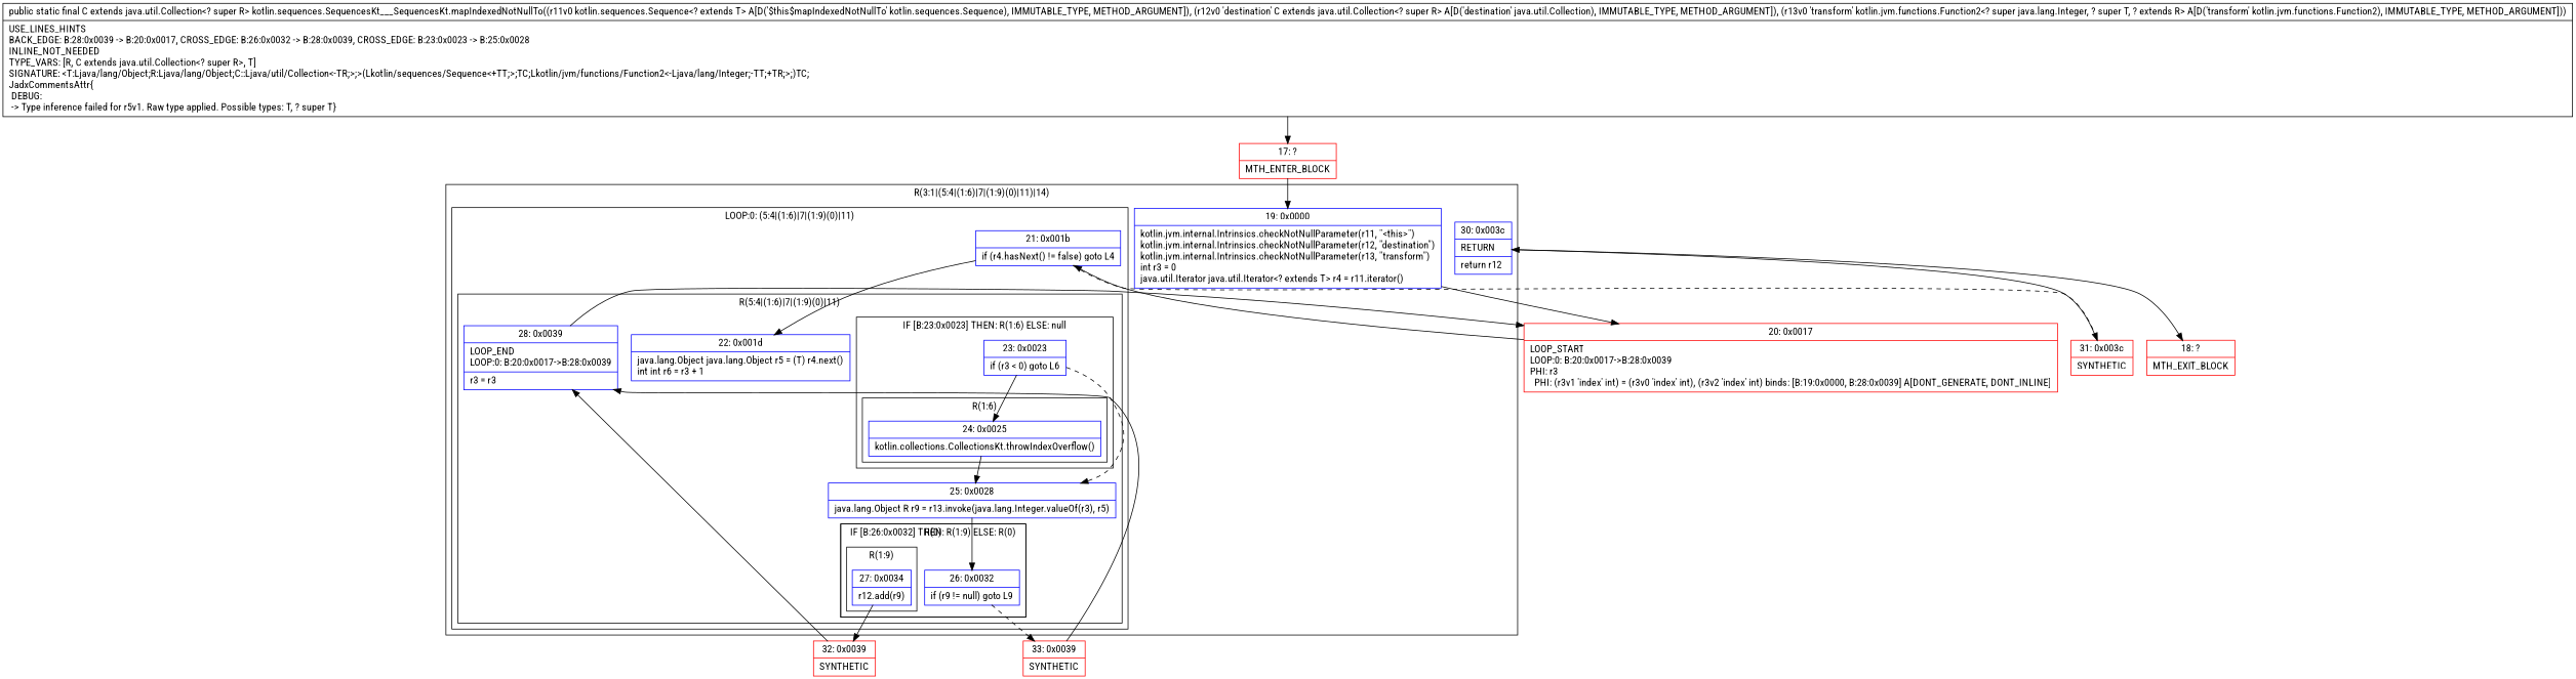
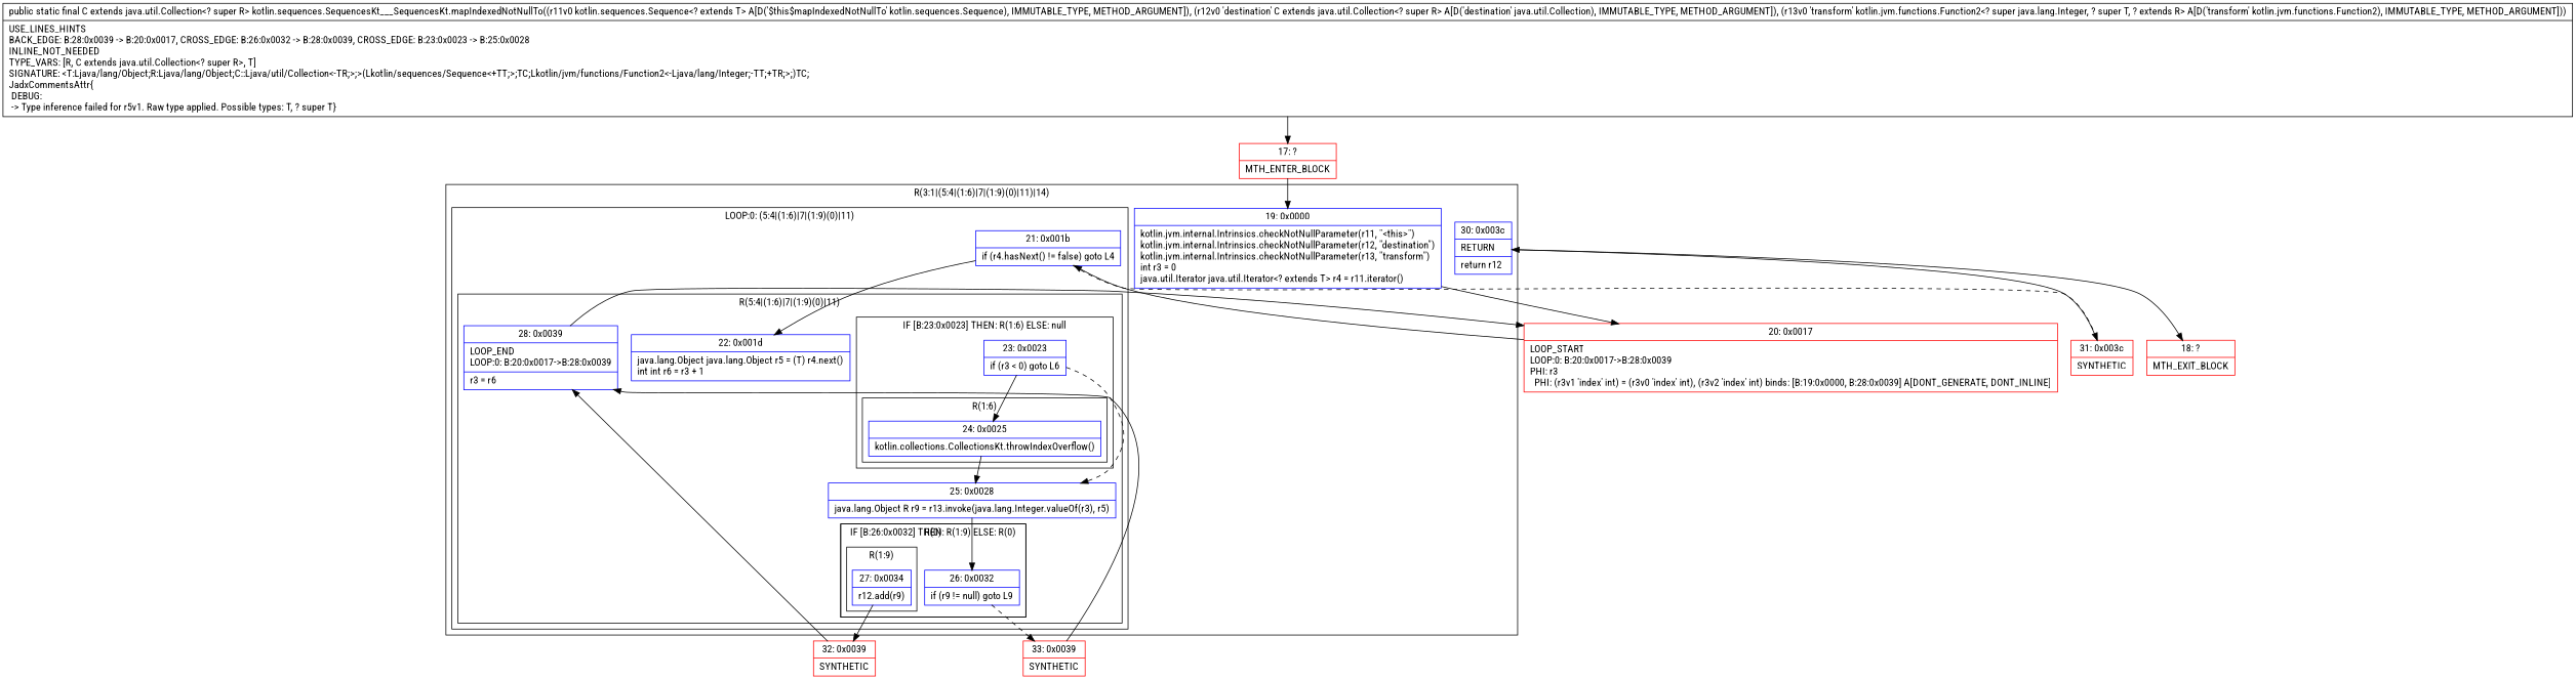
  digraph {
    fontname="Roboto Condensed"
    node [color=blue fontname="Roboto Condensed" shape=record]
    edge [fontname="Roboto Condensed"]
    n1 [label="{24\:\ 0x0025|kotlin.collections.CollectionsKt.throwIndexOverflow()\l}"]
    n2 [label="{23\:\ 0x0023|if (r3 \< 0) goto L6\l}"]
    n3 [label="{27\:\ 0x0034|r12.add(r9)\l}"]
    n4 [label="{26\:\ 0x0032|if (r9 != null) goto L9\l}"]
    n5 [label="{22\:\ 0x001d|java.lang.Object java.lang.Object r5 = (T) r4.next()\lint int r6 = r3 + 1\l}"]
    n6 [label="{25\:\ 0x0028|java.lang.Object R r9 = r13.invoke(java.lang.Integer.valueOf(r3), r5)\l}"]
-   n7 [label="{28\:\ 0x0039|LOOP_END\lLOOP:0: B:20:0x0017\-\>B:28:0x0039\l|r3 = r3\l}"]
+   n7 [label="{28\:\ 0x0039|LOOP_END\lLOOP:0: B:20:0x0017\-\>B:28:0x0039\l|r3 = r6\l}"]
    n8 [label="{21\:\ 0x001b|if (r4.hasNext() != false) goto L4\l}"]
    n9 [label="{19\:\ 0x0000|kotlin.jvm.internal.Intrinsics.checkNotNullParameter(r11, \"\<this\>\")\lkotlin.jvm.internal.Intrinsics.checkNotNullParameter(r12, \"destination\")\lkotlin.jvm.internal.Intrinsics.checkNotNullParameter(r13, \"transform\")\lint r3 = 0\ljava.util.Iterator java.util.Iterator\<? extends T\> r4 = r11.iterator()\l}"]
    n10 [label="{30\:\ 0x003c|RETURN\l|return r12\l}"]
    n11 [color=red label="{32\:\ 0x0039|SYNTHETIC\l}"]
    n12 [color=red label="{33\:\ 0x0039|SYNTHETIC\l}"]
    n13 [color=red label="{20\:\ 0x0017|LOOP_START\lLOOP:0: B:20:0x0017\-\>B:28:0x0039\lPHI: r3 \l  PHI: (r3v1 'index' int) = (r3v0 'index' int), (r3v2 'index' int) binds: [B:19:0x0000, B:28:0x0039] A[DONT_GENERATE, DONT_INLINE]\l}"]
    n14 [color=red label="{31\:\ 0x003c|SYNTHETIC\l}"]
    n15 [color=red label="{18\:\ ?|MTH_EXIT_BLOCK\l}"]
    n16 [color=red label="{17\:\ ?|MTH_ENTER_BLOCK\l}"]
    n17 [label="{public static final C extends java.util.Collection\<? super R\> kotlin.sequences.SequencesKt___SequencesKt.mapIndexedNotNullTo((r11v0 kotlin.sequences.Sequence\<? extends T\> A[D('$this$mapIndexedNotNullTo' kotlin.sequences.Sequence), IMMUTABLE_TYPE, METHOD_ARGUMENT]), (r12v0 'destination' C extends java.util.Collection\<? super R\> A[D('destination' java.util.Collection), IMMUTABLE_TYPE, METHOD_ARGUMENT]), (r13v0 'transform' kotlin.jvm.functions.Function2\<? super java.lang.Integer, ? super T, ? extends R\> A[D('transform' kotlin.jvm.functions.Function2), IMMUTABLE_TYPE, METHOD_ARGUMENT]))  | USE_LINES_HINTS\lBACK_EDGE: B:28:0x0039 \-\> B:20:0x0017, CROSS_EDGE: B:26:0x0032 \-\> B:28:0x0039, CROSS_EDGE: B:23:0x0023 \-\> B:25:0x0028\lINLINE_NOT_NEEDED\lTYPE_VARS: [R, C extends java.util.Collection\<? super R\>, T]\lSIGNATURE: \<T:Ljava\/lang\/Object;R:Ljava\/lang\/Object;C::Ljava\/util\/Collection\<\-TR;\>;\>(Lkotlin\/sequences\/Sequence\<+TT;\>;TC;Lkotlin\/jvm\/functions\/Function2\<\-Ljava\/lang\/Integer;\-TT;+TR;\>;)TC;\lJadxCommentsAttr\{\l DEBUG: \l \-\> Type inference failed for r5v1. Raw type applied. Possible types: T, ? super T\}\l}" color=""]
    subgraph cluster_1 {
      label="R(3:1|(5:4|(1:6)|7|(1:9)(0)|11)|14)"
      n9
      n10
      subgraph cluster_2 {
        label="LOOP:0: (5:4|(1:6)|7|(1:9)(0)|11)"
        n8
        subgraph cluster_3 {
          label="R(5:4|(1:6)|7|(1:9)(0)|11)"
          n5
          n6
          n7
          subgraph cluster_4 {
            label="IF [B:23:0x0023] THEN: R(1:6) ELSE: null"
            n2
            subgraph cluster_5 {
              label="R(1:6)"
              n1
            }
          }
          subgraph cluster_6 {
            label="IF [B:26:0x0032] THEN: R(1:9) ELSE: R(0)"
            n4
            subgraph cluster_7 {
              label="R(1:9)"
              n3
            }
            subgraph cluster_8 {
              label="R(0)"
            }
          }
        }
      }
    }
    n1 -> n6
    n2 -> n1
    n2 -> n6 [style=dashed]
    n3 -> n11
    n4 -> n12 [style=dashed]
    n6 -> n4
    n7 -> n13
    n8 -> n5
    n8 -> n14 [style=dashed]
    n9 -> n13
    n10 -> n15
    n11 -> n7
    n12 -> n7
    n13 -> n8
    n14 -> n10
    n16 -> n9
    n17 -> n16
  }
